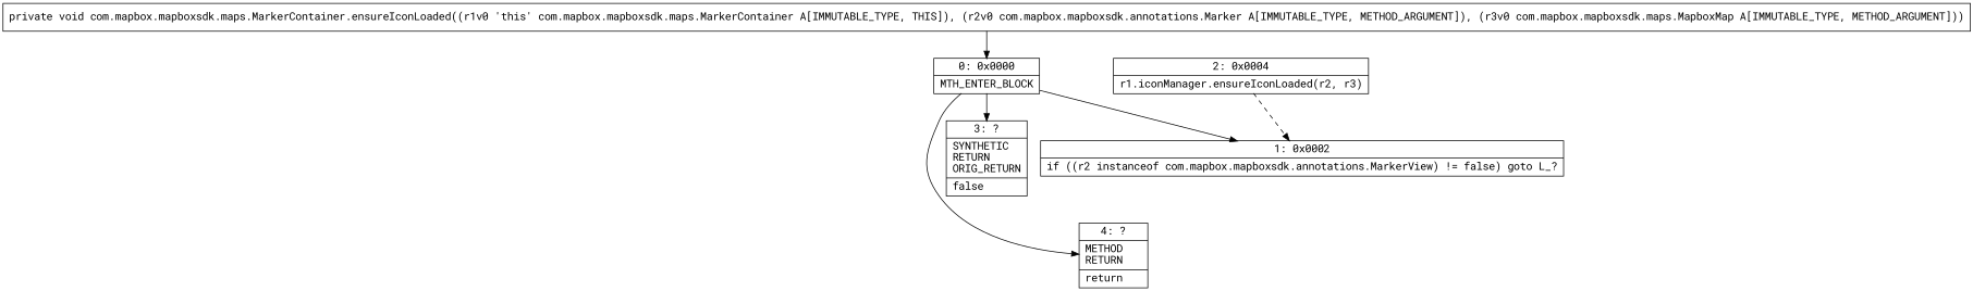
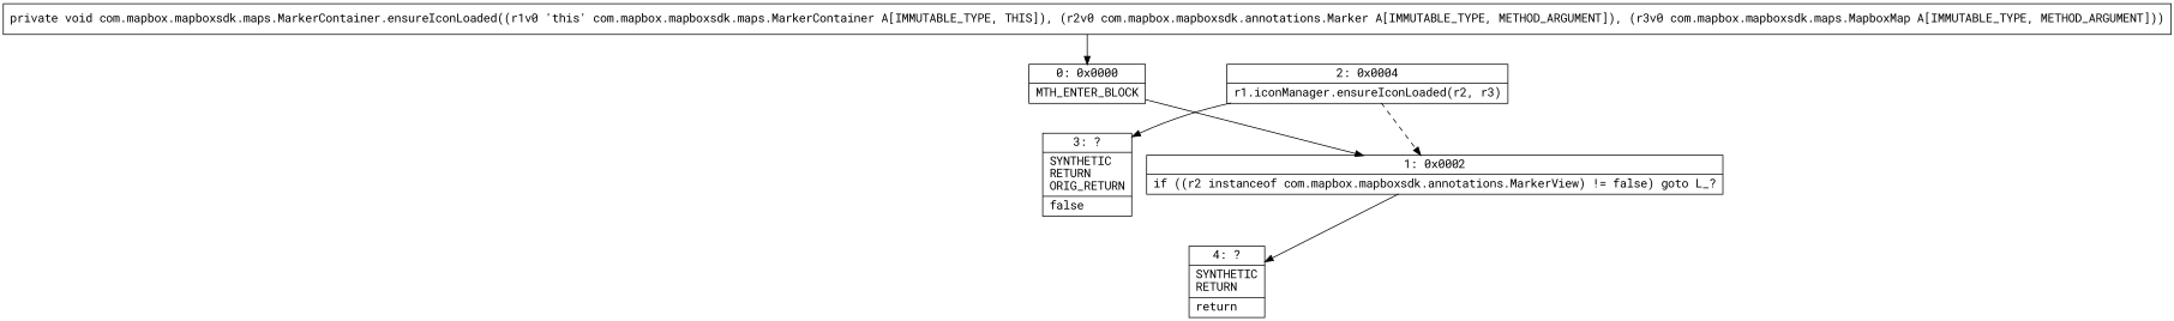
  digraph {
    fontname="Roboto Mono"
    node [fontname="Roboto Mono" shape=record]
    edge [fontname="Roboto Mono"]
    n1 [label="{0\:\ 0x0000|MTH_ENTER_BLOCK\l}"]
    n2 [label="{1\:\ 0x0002|if ((r2 instanceof com.mapbox.mapboxsdk.annotations.MarkerView) != false) goto L_?\l}"]
-   n3 [label="{4\:\ ?|METHOD\lRETURN\l|return\l}"]
+   n3 [label="{4\:\ ?|SYNTHETIC\lRETURN\l|return\l}"]
    n4 [label="{2\:\ 0x0004|r1.iconManager.ensureIconLoaded(r2, r3)\l}"]
    n5 [label="{3\:\ ?|SYNTHETIC\lRETURN\lORIG_RETURN\l|false\l}"]
    n6 [label="{private void com.mapbox.mapboxsdk.maps.MarkerContainer.ensureIconLoaded((r1v0 'this' com.mapbox.mapboxsdk.maps.MarkerContainer A[IMMUTABLE_TYPE, THIS]), (r2v0 com.mapbox.mapboxsdk.annotations.Marker A[IMMUTABLE_TYPE, METHOD_ARGUMENT]), (r3v0 com.mapbox.mapboxsdk.maps.MapboxMap A[IMMUTABLE_TYPE, METHOD_ARGUMENT])) }"]
    n1 -> n2
-   n1 -> n3
+   n2 -> n3
    n4 -> n2 [style=dashed]
-   n1 -> n5
+   n4 -> n5
    n6 -> n1
  }
